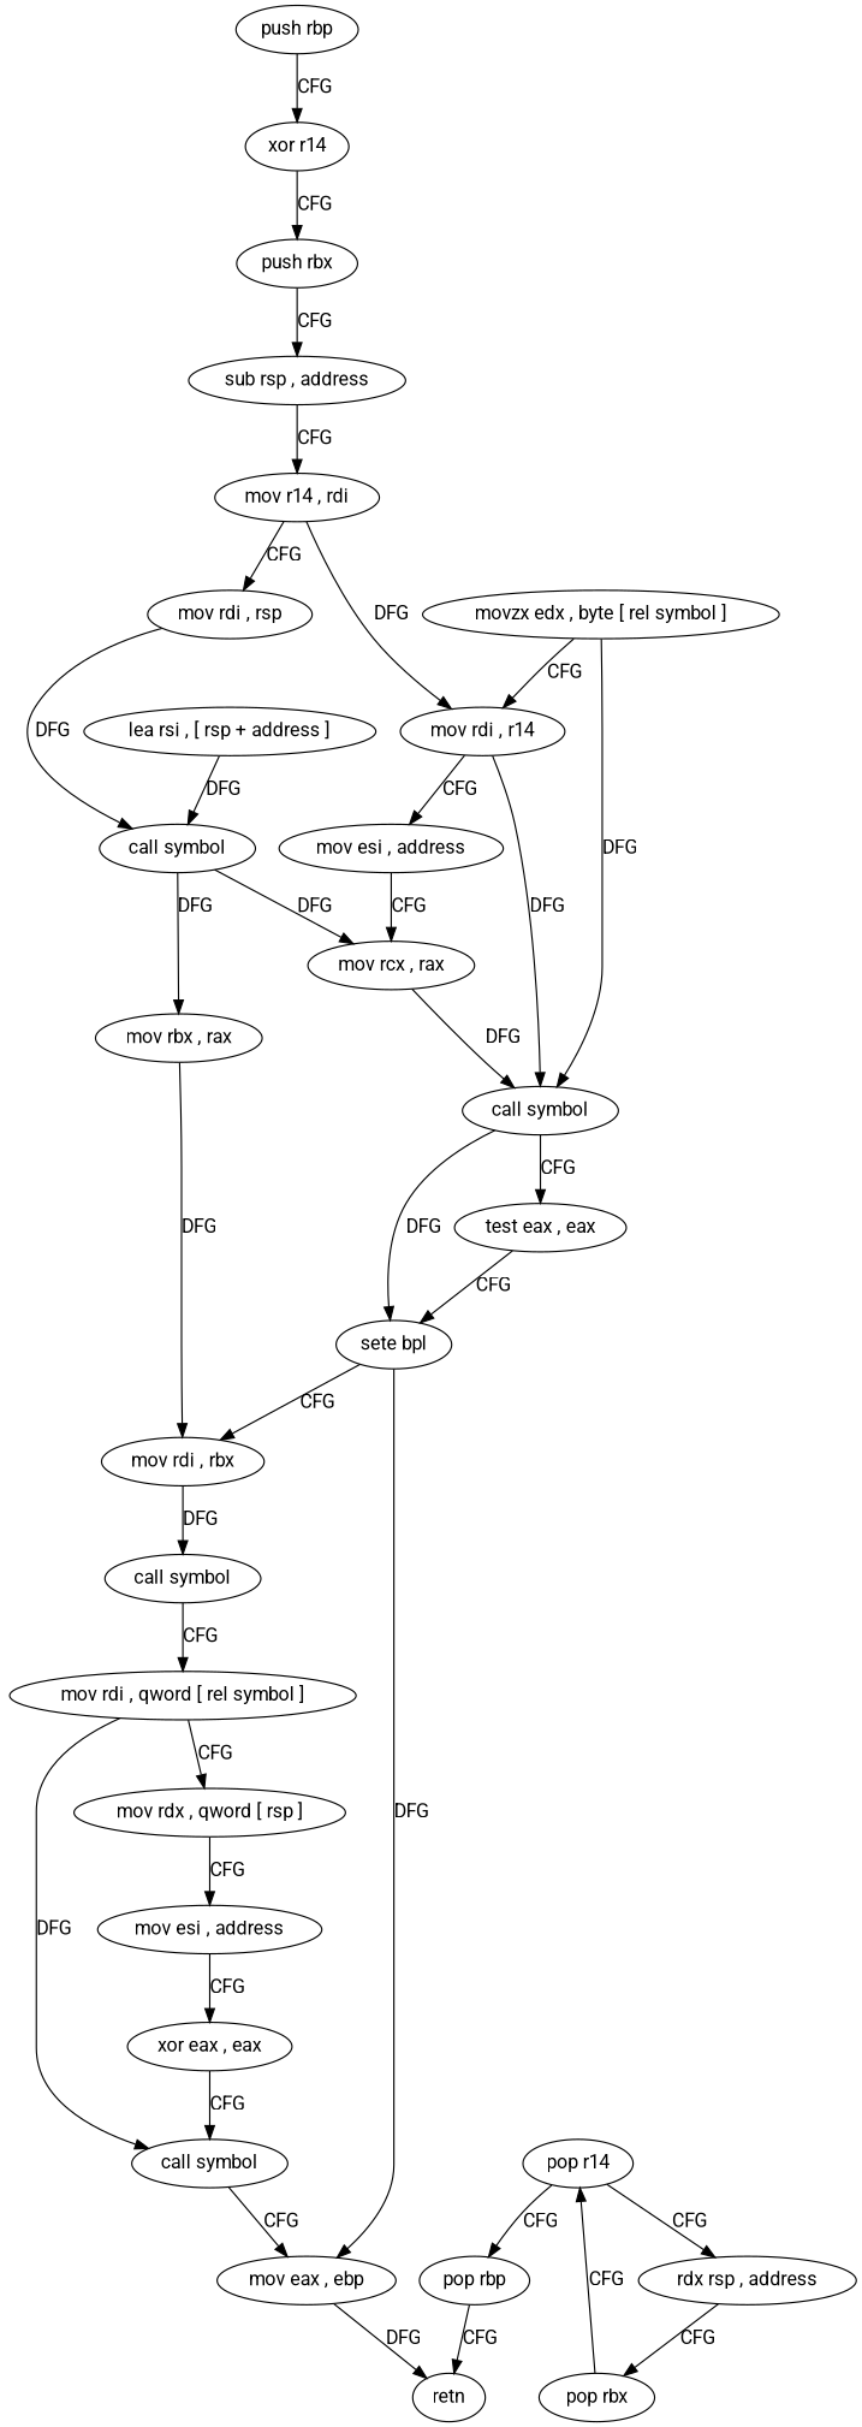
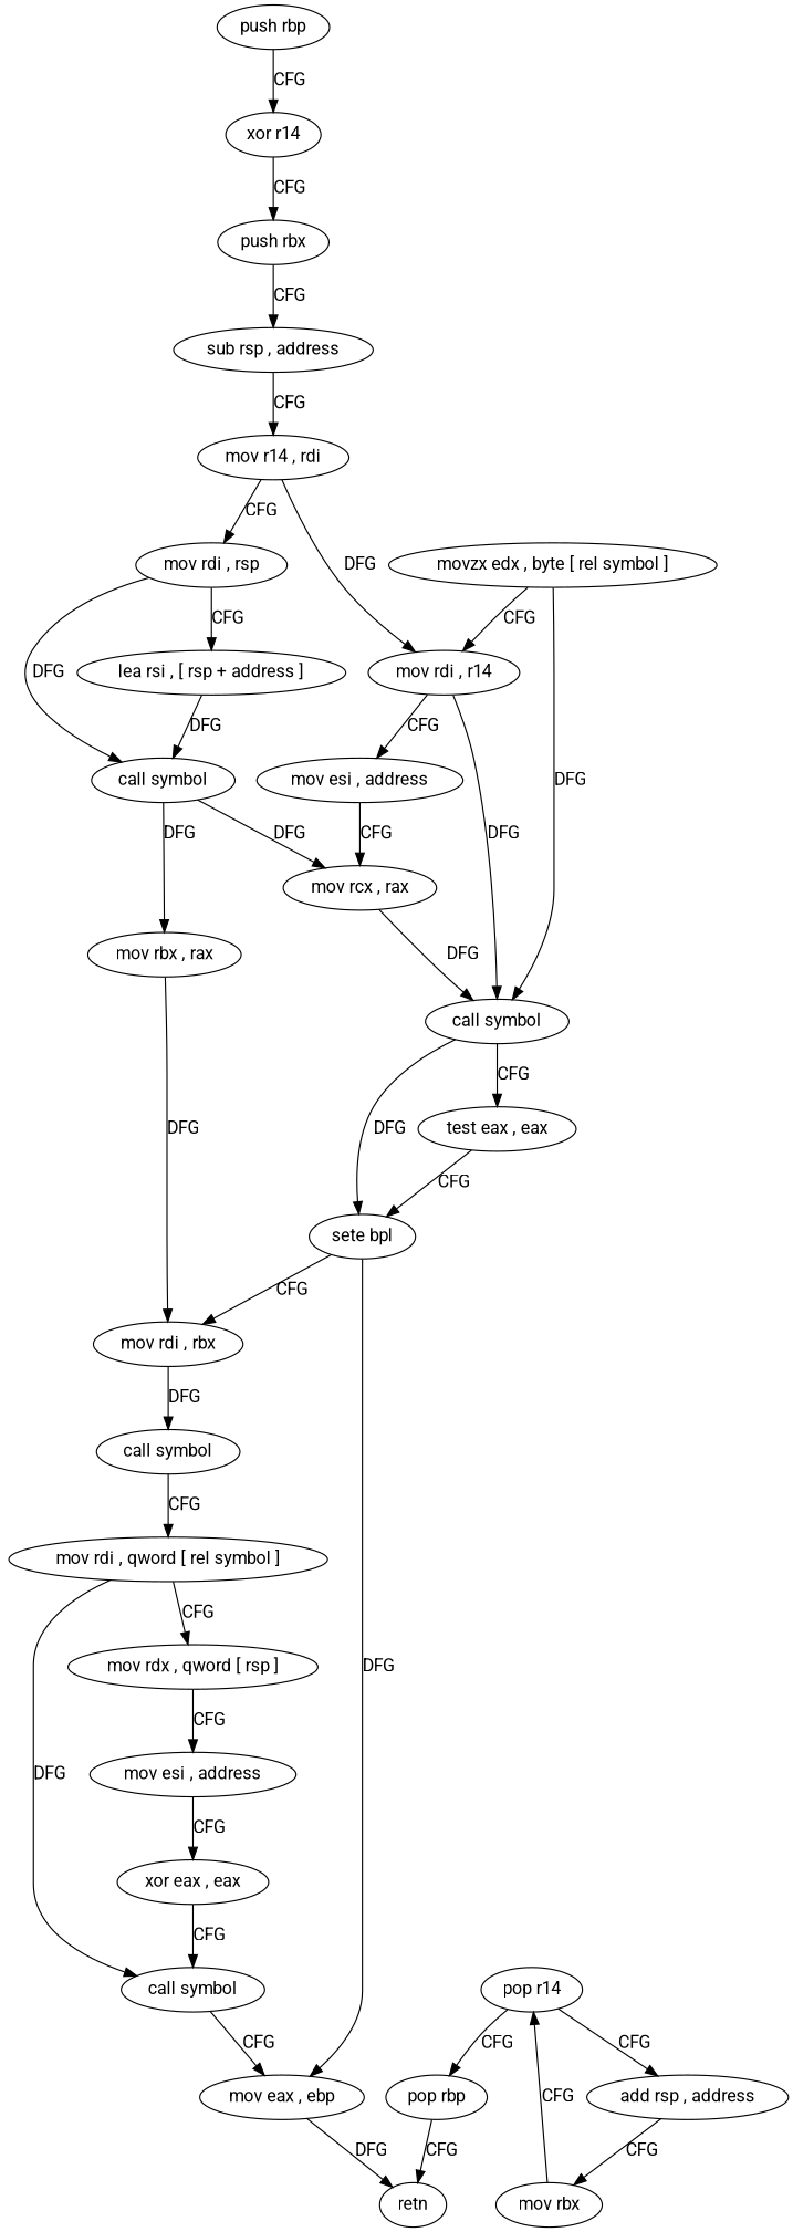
  digraph {
    fontname=Roboto
    node [fontname=Roboto]
    edge [fontname=Roboto]
    n1 [label="push rbp"]
    n2 [label="xor r14"]
    n3 [label="push rbx"]
    n4 [label="sub rsp , address"]
    n5 [label="mov r14 , rdi"]
    n6 [label="mov rdi , rsp"]
    n7 [label="mov rdi , r14"]
    n8 [label="lea rsi , [ rsp + address ]"]
    n9 [label="call symbol"]
    n10 [label="call symbol"]
    n11 [label="mov esi , address"]
    n12 [label="mov rbx , rax"]
    n13 [label="mov rcx , rax"]
    n14 [label="mov rdi , rbx"]
    n15 [label="movzx edx , byte [ rel symbol ]"]
    n16 [label="call symbol"]
    n17 [label="test eax , eax"]
    n18 [label="sete bpl"]
    n19 [label="mov eax , ebp"]
    n20 [label=retn]
    n21 [label="mov rdi , qword [ rel symbol ]"]
    n22 [label="mov rdx , qword [ rsp ]"]
    n23 [label="call symbol"]
    n24 [label="mov esi , address"]
    n25 [label="xor eax , eax"]
-   n26 [label="rdx rsp , address"]
-   n27 [label="pop rbx"]
+   n26 [label="add rsp , address"]
+   n27 [label="mov rbx"]
    n28 [label="pop r14"]
    n29 [label="pop rbp"]
    n1 -> n2 [label=CFG]
    n2 -> n3 [label=CFG]
    n3 -> n4 [label=CFG]
    n4 -> n5 [label=CFG]
    n5 -> n6 [label=CFG]
    n5 -> n7 [label=DFG]
+   n6 -> n8 [label=CFG]
    n6 -> n9 [label=DFG]
    n7 -> n10 [label=DFG]
    n7 -> n11 [label=CFG]
    n8 -> n9 [label=DFG]
    n9 -> n12 [label=DFG]
    n9 -> n13 [label=DFG]
    n10 -> n17 [label=CFG]
    n10 -> n18 [label=DFG]
    n11 -> n13 [label=CFG]
    n12 -> n14 [label=DFG]
    n13 -> n10 [label=DFG]
    n14 -> n16 [label=DFG]
    n15 -> n7 [label=CFG]
    n15 -> n10 [label=DFG]
    n16 -> n21 [label=CFG]
    n17 -> n18 [label=CFG]
    n18 -> n14 [label=CFG]
    n18 -> n19 [label=DFG]
    n19 -> n20 [label=DFG]
    n21 -> n22 [label=CFG]
    n21 -> n23 [label=DFG]
    n22 -> n24 [label=CFG]
    n23 -> n19 [label=CFG]
    n24 -> n25 [label=CFG]
    n25 -> n23 [label=CFG]
    n26 -> n27 [label=CFG]
    n27 -> n28 [label=CFG]
    n28 -> n26 [label=CFG]
    n28 -> n29 [label=CFG]
    n29 -> n20 [label=CFG]
  }
